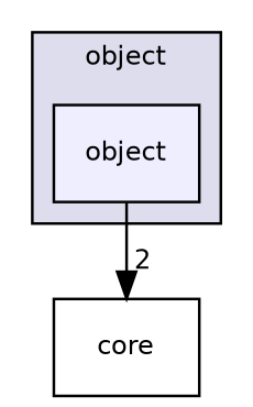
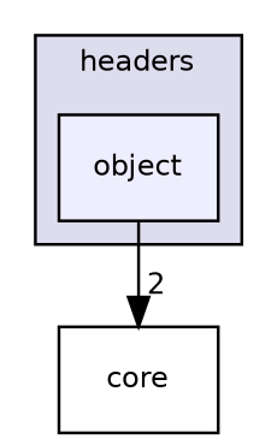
  digraph {
    compound=true
    node [fontname=Helvetica fontsize=10 shape=box]
    n1 [fillcolor="#eeeeff" label=object pencolor=black style=filled]
    n2 [label=core]
    subgraph cluster_1 {
      bgcolor="#ddddee"
      fontname=Helvetica
      fontsize=10
-     label=object
+     label=headers
      pencolor=black
      n1
    }
    n1 -> n2 [headlabel=2 labeldistance=1.5 labelfontname=Helvetica labelfontsize=10]
  }
